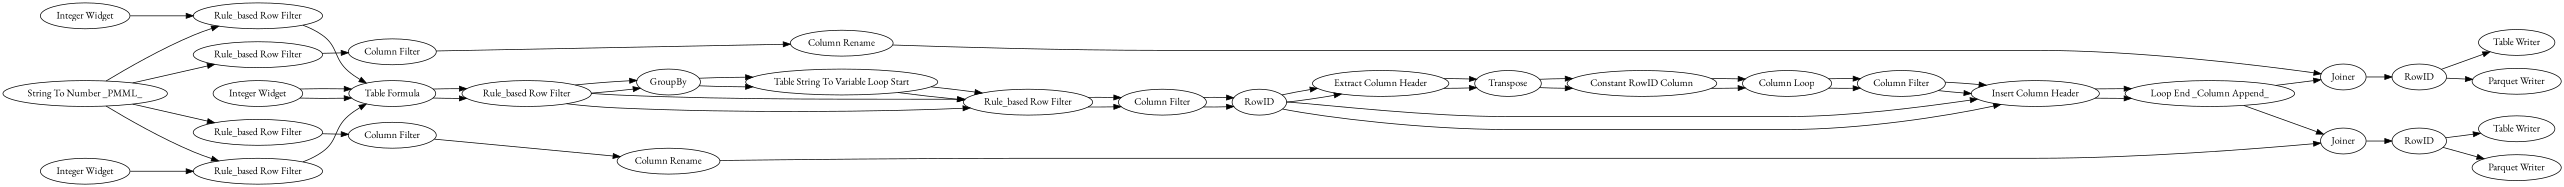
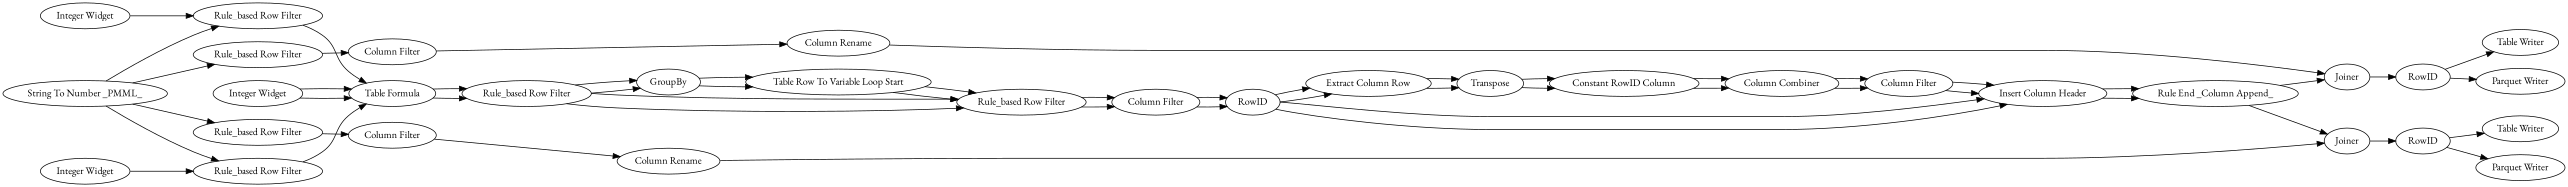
  digraph {
    fontname="EB Garamond"
    rankdir=LR
    node [fontname="EB Garamond"]
    edge [fontname="EB Garamond"]
    n1 [label="Table Formula"]
    n2 [label="Rule_based Row Filter"]
    n3 [label=GroupBy]
    n4 [label="Rule_based Row Filter"]
-   n5 [label="Table String To Variable Loop Start"]
+   n5 [label="Table Row To Variable Loop Start"]
    n6 [label="Column Filter"]
    n7 [label=RowID]
    n8 [label="Insert Column Header"]
-   n9 [label="Extract Column Header"]
-   n10 [label="Loop End _Column Append_"]
+   n9 [label="Extract Column Row"]
+   n10 [label="Rule End _Column Append_"]
    n11 [label=Transpose]
    n12 [label=Joiner]
    n13 [label=Joiner]
    n14 [label="Constant RowID Column"]
-   n15 [label="Column Loop"]
+   n15 [label="Column Combiner"]
    n16 [label="Column Filter"]
    n17 [label=RowID]
    n18 [label=RowID]
    n19 [label="String To Number _PMML_"]
    n20 [label="Rule_based Row Filter"]
    n21 [label="Rule_based Row Filter"]
    n22 [label="Rule_based Row Filter"]
    n23 [label="Rule_based Row Filter"]
    n24 [label="Integer Widget"]
    n25 [label="Column Filter"]
    n26 [label="Column Rename"]
    n27 [label="Integer Widget"]
    n28 [label="Table Writer"]
    n29 [label="Parquet Writer"]
    n30 [label="Integer Widget"]
    n31 [label="Column Filter"]
    n32 [label="Column Rename"]
    n33 [label="Table Writer"]
    n34 [label="Parquet Writer"]
    n1 -> n2
    n1 -> n2
    n2 -> n3
    n2 -> n3
    n2 -> n4
    n2 -> n4
    n3 -> n5
    n3 -> n5
    n4 -> n6
    n4 -> n6
    n5 -> n4
    n5 -> n4
    n6 -> n7
    n6 -> n7
    n7 -> n8
    n7 -> n8
    n7 -> n9
    n7 -> n9
    n8 -> n10
    n8 -> n10
    n9 -> n11
    n9 -> n11
    n10 -> n12
    n10 -> n13
    n11 -> n14
    n11 -> n14
    n12 -> n17
    n13 -> n18
    n14 -> n15
    n14 -> n15
    n15 -> n16
    n15 -> n16
    n16 -> n8
    n16 -> n8
    n17 -> n28
    n17 -> n29
    n18 -> n33
    n18 -> n34
    n19 -> n20
    n19 -> n21
    n19 -> n22
    n19 -> n23
    n20 -> n1
    n21 -> n25
    n22 -> n1
    n23 -> n31
    n24 -> n20
    n25 -> n26
    n26 -> n12
    n27 -> n1
    n27 -> n1
    n30 -> n22
    n31 -> n32
    n32 -> n13
  }
